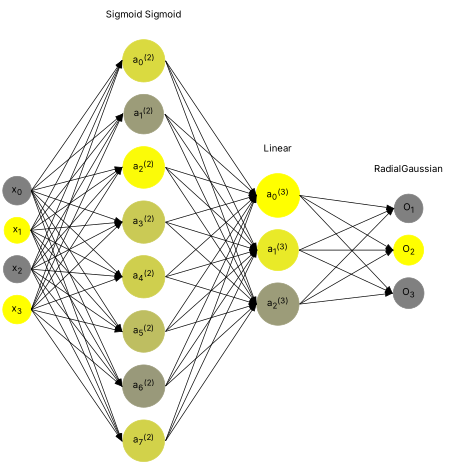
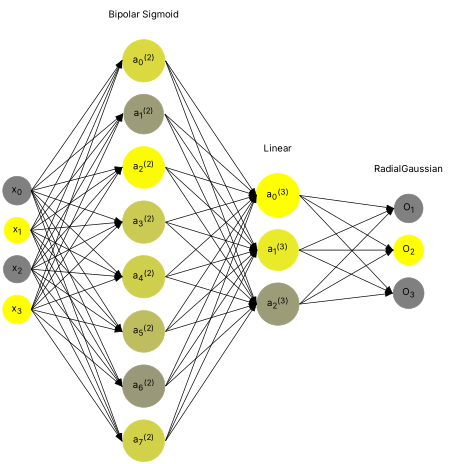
  digraph {
    rankdir=LR
    ranksep=1.4
    splines=false
    fontname=Inter
    node [color="0.1667, 0.0, 0.5" fillcolor="0.1667, 0.0, 0.5" shape=circle style=filled fontname=Inter]
    edge [headport=w style=solid tailport=e fontname=Inter]
    n1 [label=<x<sub>0</sub>>]
    n2 [color="0.1667, 1.0, 1.0" fillcolor="0.1667, 1.0, 1.0" label=<x<sub>1</sub>>]
    n3 [label=<x<sub>2</sub>>]
    n4 [color="0.1667, 1.0, 1.0" fillcolor="0.1667, 1.0, 1.0" label=<x<sub>3</sub>>]
    n5 [color="0.1667, 0.703979, 0.851990" fillcolor="0.1667, 0.703979, 0.851990" label=<a<sub>0</sub><sup>(2)</sup>>]
    n6 [color="0.1667, 0.226059, 0.613030" fillcolor="0.1667, 0.226059, 0.613030" label=<a<sub>1</sub><sup>(2)</sup>>]
    n7 [color="0.1667, 0.966178, 0.983089" fillcolor="0.1667, 0.966178, 0.983089" label=<a<sub>2</sub><sup>(2)</sup>>]
    n8 [color="0.1667, 0.578431, 0.789216" fillcolor="0.1667, 0.578431, 0.789216" label=<a<sub>3</sub><sup>(2)</sup>>]
    n9 [color="0.1667, 0.624215, 0.812107" fillcolor="0.1667, 0.624215, 0.812107" label=<a<sub>4</sub><sup>(2)</sup>>]
    n10 [color="0.1667, 0.484717, 0.742358" fillcolor="0.1667, 0.484717, 0.742358" label=<a<sub>5</sub><sup>(2)</sup>>]
    n11 [color="0.1667, 0.202911, 0.601456" fillcolor="0.1667, 0.202911, 0.601456" label=<a<sub>6</sub><sup>(2)</sup>>]
    n12 [color="0.1667, 0.643703, 0.821851" fillcolor="0.1667, 0.643703, 0.821851" label=<a<sub>7</sub><sup>(2)</sup>>]
    n13 [color="0.1667, 1.419462, 1.209731" fillcolor="0.1667, 1.419462, 1.209731" label=<a<sub>0</sub><sup>(3)</sup>>]
    n14 [color="0.1667, 0.828311, 0.914155" fillcolor="0.1667, 0.828311, 0.914155" label=<a<sub>1</sub><sup>(3)</sup>>]
    n15 [color="0.1667, 0.223413, 0.611707" fillcolor="0.1667, 0.223413, 0.611707" label=<a<sub>2</sub><sup>(3)</sup>>]
    n16 [label=<O<sub>1</sub>>]
    n17 [color="0.1667, 1.0, 1.0" fillcolor="0.1667, 1.0, 1.0" label=<O<sub>2</sub>>]
    n18 [label=<O<sub>3</sub>>]
-   n19 [label="Sigmoid Sigmoid" shape=plaintext color="" fillcolor="" style=""]
+   n19 [label="Bipolar Sigmoid" shape=plaintext color="" fillcolor="" style=""]
    n20 [label=Linear shape=plaintext color="" fillcolor="" style=""]
    n21 [label=RadialGaussian shape=plaintext color="" fillcolor="" style=""]
    subgraph sub_1 {
      n1
    }
    subgraph sub_2 {
      n2
    }
    subgraph sub_3 {
      n3
    }
    subgraph sub_4 {
      n4
    }
    subgraph sub_5 {
      n5
    }
    subgraph sub_6 {
      n6
    }
    subgraph sub_7 {
      n7
    }
    subgraph sub_8 {
      n8
    }
    subgraph sub_9 {
      n9
    }
    subgraph sub_10 {
      n10
    }
    subgraph sub_11 {
      n11
    }
    subgraph sub_12 {
      n12
    }
    subgraph sub_13 {
      n13
    }
    subgraph sub_14 {
      n14
    }
    subgraph sub_15 {
      n15
    }
    subgraph sub_16 {
      n16
    }
    subgraph sub_17 {
      n17
    }
    subgraph sub_18 {
      n18
    }
    subgraph sub_19 {
      rank=same
      n1
      n2
      n3
      n4
    }
    subgraph sub_20 {
      rank=same
      n5
      n6
      n7
      n8
      n9
      n10
      n11
      n12
    }
    subgraph sub_21 {
      rank=same
      n13
      n14
      n15
    }
    subgraph sub_22 {
      rank=same
      n16
      n17
      n18
    }
    subgraph sub_23 {
      rank=same
      n5
      n19
    }
    subgraph sub_24 {
      rank=same
      n13
      n20
    }
    subgraph sub_25 {
      rank=same
      n16
      n21
    }
    n1 -> n2 [style=invis]
    n1 -> n5
    n1 -> n6
    n1 -> n7
    n1 -> n8
    n1 -> n9
    n1 -> n10
    n1 -> n11
    n1 -> n12
    n2 -> n3 [style=invis]
    n2 -> n5
    n2 -> n6
    n2 -> n7
    n2 -> n8
    n2 -> n9
    n2 -> n10
    n2 -> n11
    n2 -> n12
    n3 -> n4 [style=invis]
    n3 -> n5
    n3 -> n6
    n3 -> n7
    n3 -> n8
    n3 -> n9
    n3 -> n10
    n3 -> n11
    n3 -> n12
    n4 -> n5
    n4 -> n6
    n4 -> n7
    n4 -> n8
    n4 -> n9
    n4 -> n10
    n4 -> n11
    n4 -> n12
    n5 -> n6 [style=invis]
    n5 -> n13
    n5 -> n14
    n5 -> n15
    n6 -> n7 [style=invis]
    n6 -> n13
    n6 -> n14
    n6 -> n15
    n7 -> n8 [style=invis]
    n7 -> n13
    n7 -> n14
    n7 -> n15
    n8 -> n9 [style=invis]
    n8 -> n13
    n8 -> n14
    n8 -> n15
    n9 -> n10 [style=invis]
    n9 -> n13
    n9 -> n14
    n9 -> n15
    n10 -> n11 [style=invis]
    n10 -> n13
    n10 -> n14
    n10 -> n15
    n11 -> n12 [style=invis]
    n11 -> n13
    n11 -> n14
    n11 -> n15
    n12 -> n13
    n12 -> n14
    n12 -> n15
    n13 -> n14 [style=invis]
    n13 -> n16
    n13 -> n17
    n13 -> n18
    n14 -> n15 [style=invis]
    n14 -> n16
    n14 -> n17
    n14 -> n18
    n15 -> n16
    n15 -> n17
    n15 -> n18
    n16 -> n17 [style=invis]
    n17 -> n18 [style=invis]
    n19 -> n5 [style=invis]
    n20 -> n13 [style=invis]
    n21 -> n16 [style=invis]
  }
